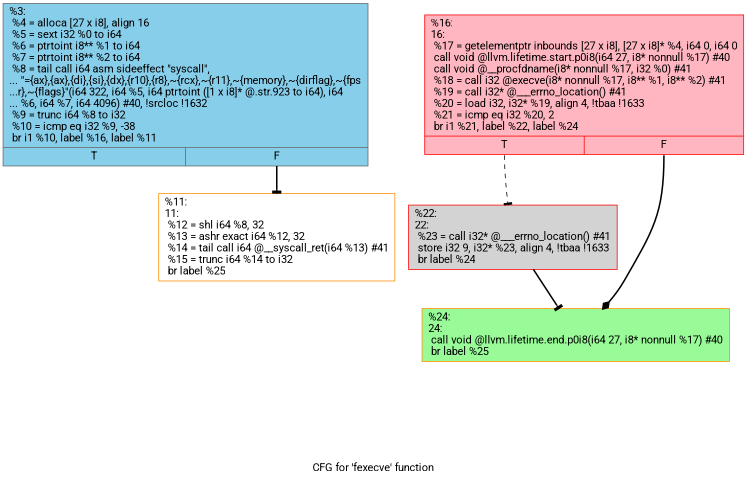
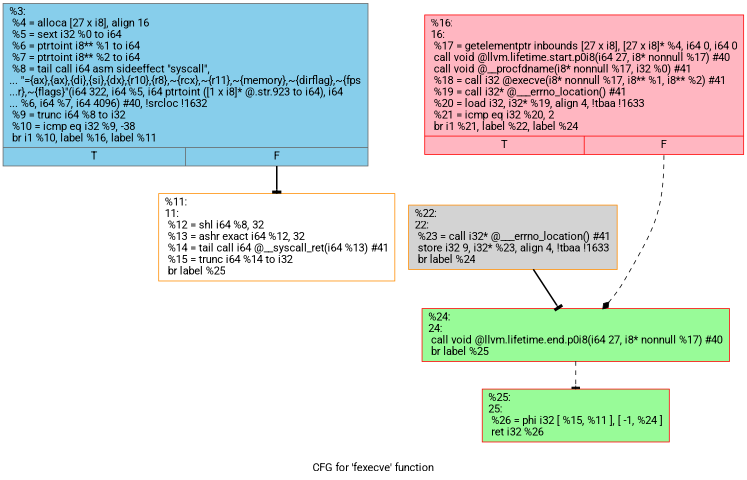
  digraph {
    fontname=Roboto
    label="CFG for 'fexecve' function"
    node [color=red fillcolor=palegreen fontname=Roboto shape=record style=filled]
    edge [arrowhead=tee fontname=Roboto style=dashed]
    n1 [color=gray40 fillcolor=skyblue label="{%3:\l  %4 = alloca [27 x i8], align 16\l  %5 = sext i32 %0 to i64\l  %6 = ptrtoint i8** %1 to i64\l  %7 = ptrtoint i8** %2 to i64\l  %8 = tail call i64 asm sideeffect \"syscall\",\l... \"=\{ax\},\{ax\},\{di\},\{si\},\{dx\},\{r10\},\{r8\},~\{rcx\},~\{r11\},~\{memory\},~\{dirflag\},~\{fps\l...r\},~\{flags\}\"(i64 322, i64 %5, i64 ptrtoint ([1 x i8]* @.str.923 to i64), i64\l... %6, i64 %7, i64 4096) #40, !srcloc !1632\l  %9 = trunc i64 %8 to i32\l  %10 = icmp eq i32 %9, -38\l  br i1 %10, label %16, label %11\l|{<s0>T|<s1>F}}"]
    n2 [color=darkorange fillcolor=white label="{%11:\l11:                                               \l  %12 = shl i64 %8, 32\l  %13 = ashr exact i64 %12, 32\l  %14 = tail call i64 @__syscall_ret(i64 %13) #41\l  %15 = trunc i64 %14 to i32\l  br label %25\l}"]
    n3 [fillcolor=lightpink label="{%16:\l16:                                               \l  %17 = getelementptr inbounds [27 x i8], [27 x i8]* %4, i64 0, i64 0\l  call void @llvm.lifetime.start.p0i8(i64 27, i8* nonnull %17) #40\l  call void @__procfdname(i8* nonnull %17, i32 %0) #41\l  %18 = call i32 @execve(i8* nonnull %17, i8** %1, i8** %2) #41\l  %19 = call i32* @___errno_location() #41\l  %20 = load i32, i32* %19, align 4, !tbaa !1633\l  %21 = icmp eq i32 %20, 2\l  br i1 %21, label %22, label %24\l|{<s0>T|<s1>F}}"]
-   n4 [fillcolor=lightgrey label="{%22:\l22:                                               \l  %23 = call i32* @___errno_location() #41\l  store i32 9, i32* %23, align 4, !tbaa !1633\l  br label %24\l}"]
-   n5 [color=darkorange label="{%24:\l24:                                               \l  call void @llvm.lifetime.end.p0i8(i64 27, i8* nonnull %17) #40\l  br label %25\l}"]
+   n4 [color=darkorange fillcolor=lightgrey label="{%22:\l22:                                               \l  %23 = call i32* @___errno_location() #41\l  store i32 9, i32* %23, align 4, !tbaa !1633\l  br label %24\l}"]
+   n5 [label="{%24:\l24:                                               \l  call void @llvm.lifetime.end.p0i8(i64 27, i8* nonnull %17) #40\l  br label %25\l}"]
+   n6 [label="{%25:\l25:                                               \l  %26 = phi i32 [ %15, %11 ], [ -1, %24 ]\l  ret i32 %26\l}"]
    n1 -> n2 [style=bold tailport=s1]
-   n3 -> n4 [tailport=s0]
-   n3 -> n5 [arrowhead=diamond style=bold tailport=s1]
+   n3 -> n5 [arrowhead=diamond tailport=s1]
    n4 -> n5 [style=bold]
+   n5 -> n6
  }
